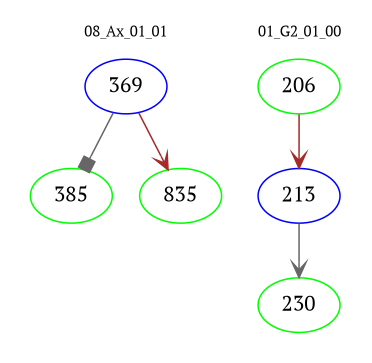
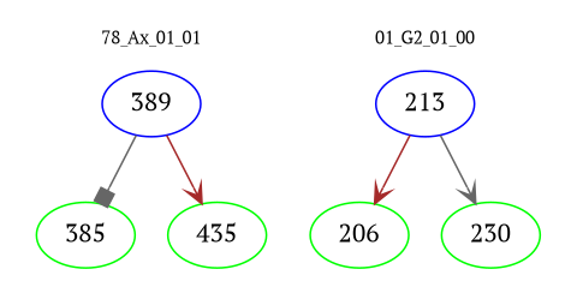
  digraph {
    fontname="PT Serif"
    node [color=green fontname="PT Serif"]
    edge [arrowhead=vee color=gray40 fontname="PT Serif"]
    n1 [label=385]
-   n2 [color=blue label=369]
-   n3 [label=835]
+   n2 [color=blue label=389]
+   n3 [label=435]
    n4 [label=206]
    n5 [color=blue label=213]
    n6 [label=230]
    subgraph cluster_1 {
      color=white
      fontsize=10
-     label="08_Ax_01_01"
+     label="78_Ax_01_01"
      n1
      n2
      n3
    }
    subgraph cluster_2 {
      color=white
      fontsize=10
      label="01_G2_01_00"
      n4
      n5
      n6
    }
    n2 -> n1 [arrowhead=box]
    n2 -> n3 [color=brown]
-   n4 -> n5 [color=brown]
+   n5 -> n4 [color=brown]
    n5 -> n6
  }
